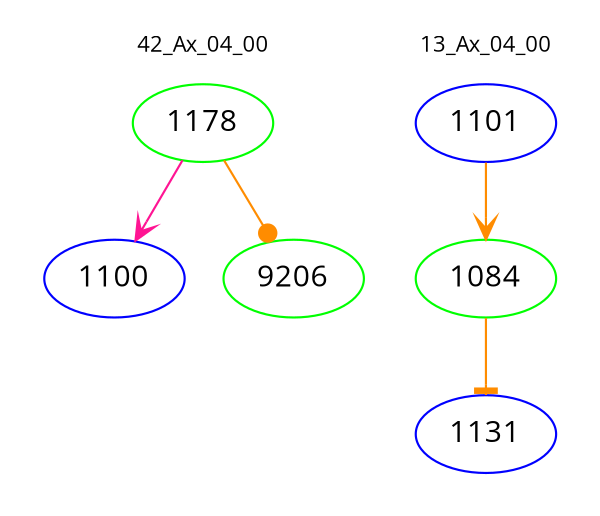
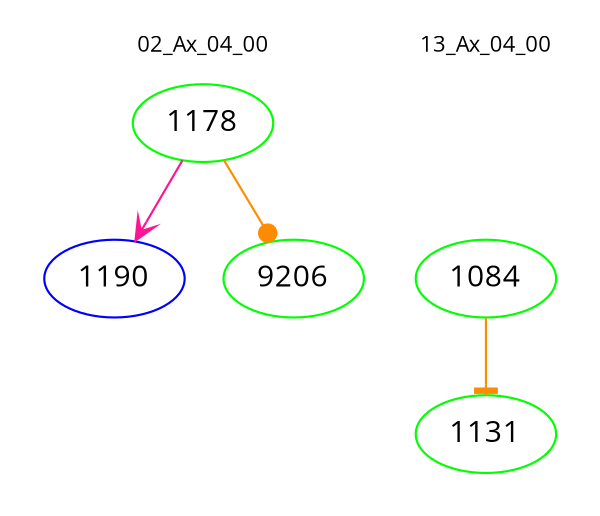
  digraph {
    fontname="Open Sans"
    node [color=green fontname="Open Sans"]
    edge [arrowhead=vee color=darkorange fontname="Open Sans"]
-   n1 [color=blue label=1100]
+   n1 [color=blue label=1190]
    n2 [label=1178]
    n3 [label=9206]
-   n4 [color=blue label=1101]
    n5 [label=1084]
-   n6 [color=blue label=1131]
+   n6 [label=1131]
    subgraph cluster_1 {
      color=white
      fontsize=10
-     label="42_Ax_04_00"
+     label="02_Ax_04_00"
      n1
      n2
      n3
    }
    subgraph cluster_2 {
      color=white
      fontsize=10
      label="13_Ax_04_00"
-     n4
      n5
      n6
    }
    n2 -> n1 [color=deeppink]
    n2 -> n3 [arrowhead=dot]
-   n4 -> n5
    n5 -> n6 [arrowhead=tee]
  }
